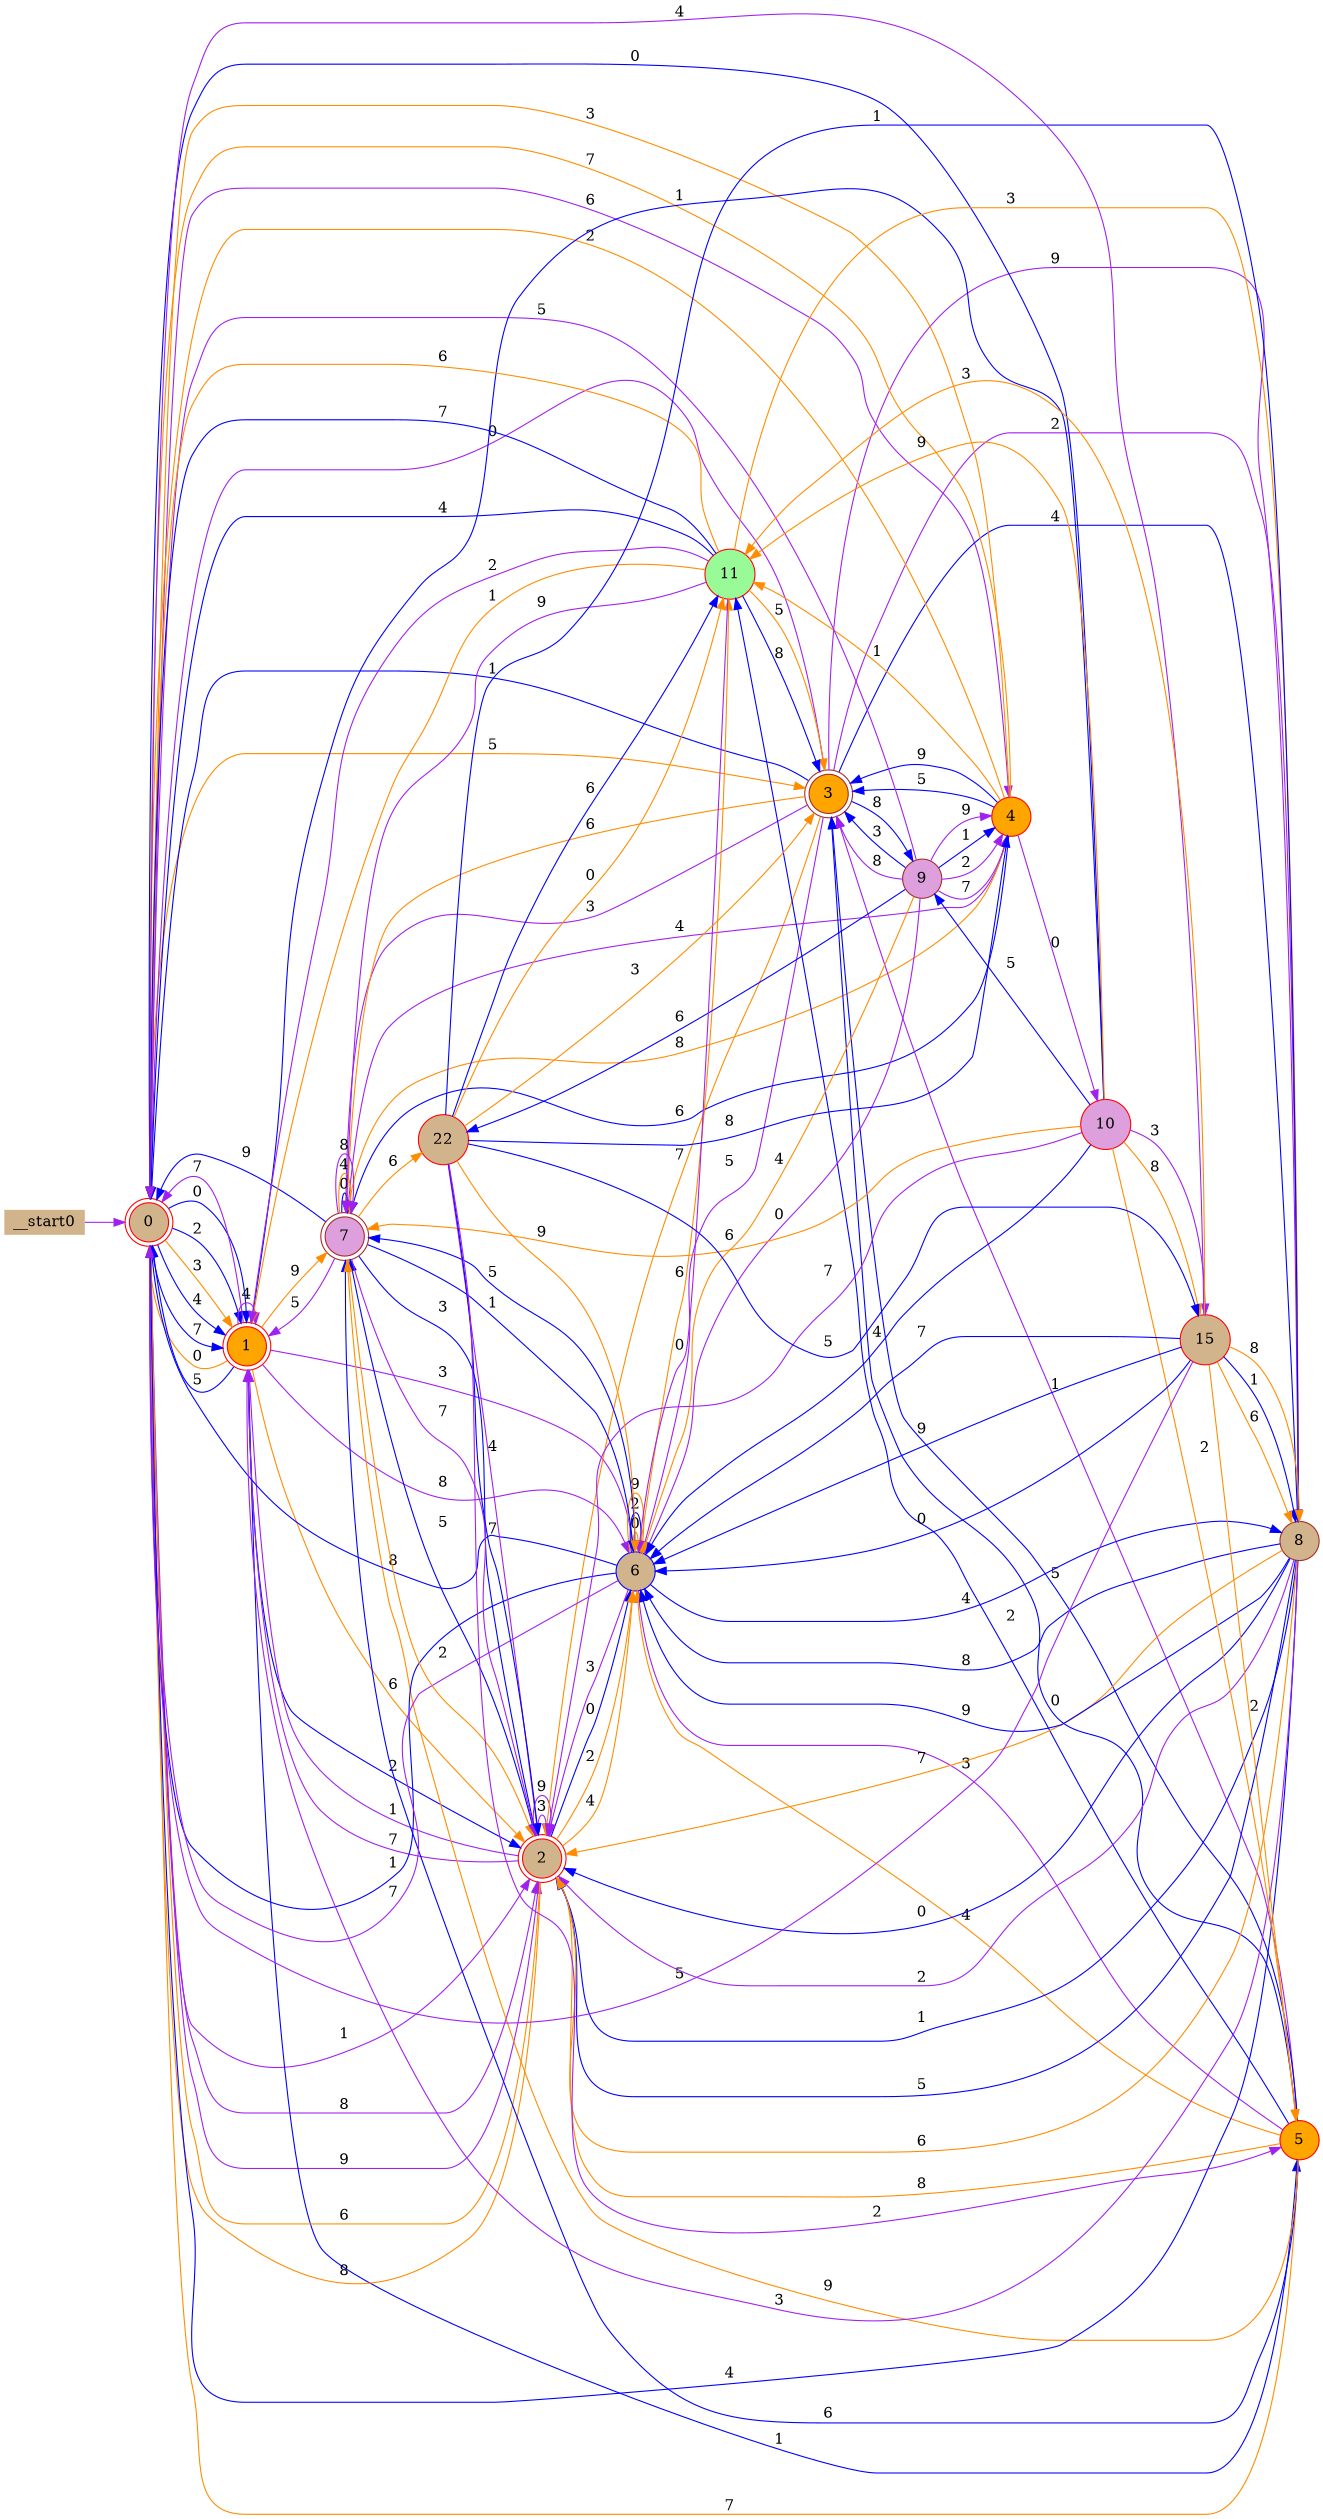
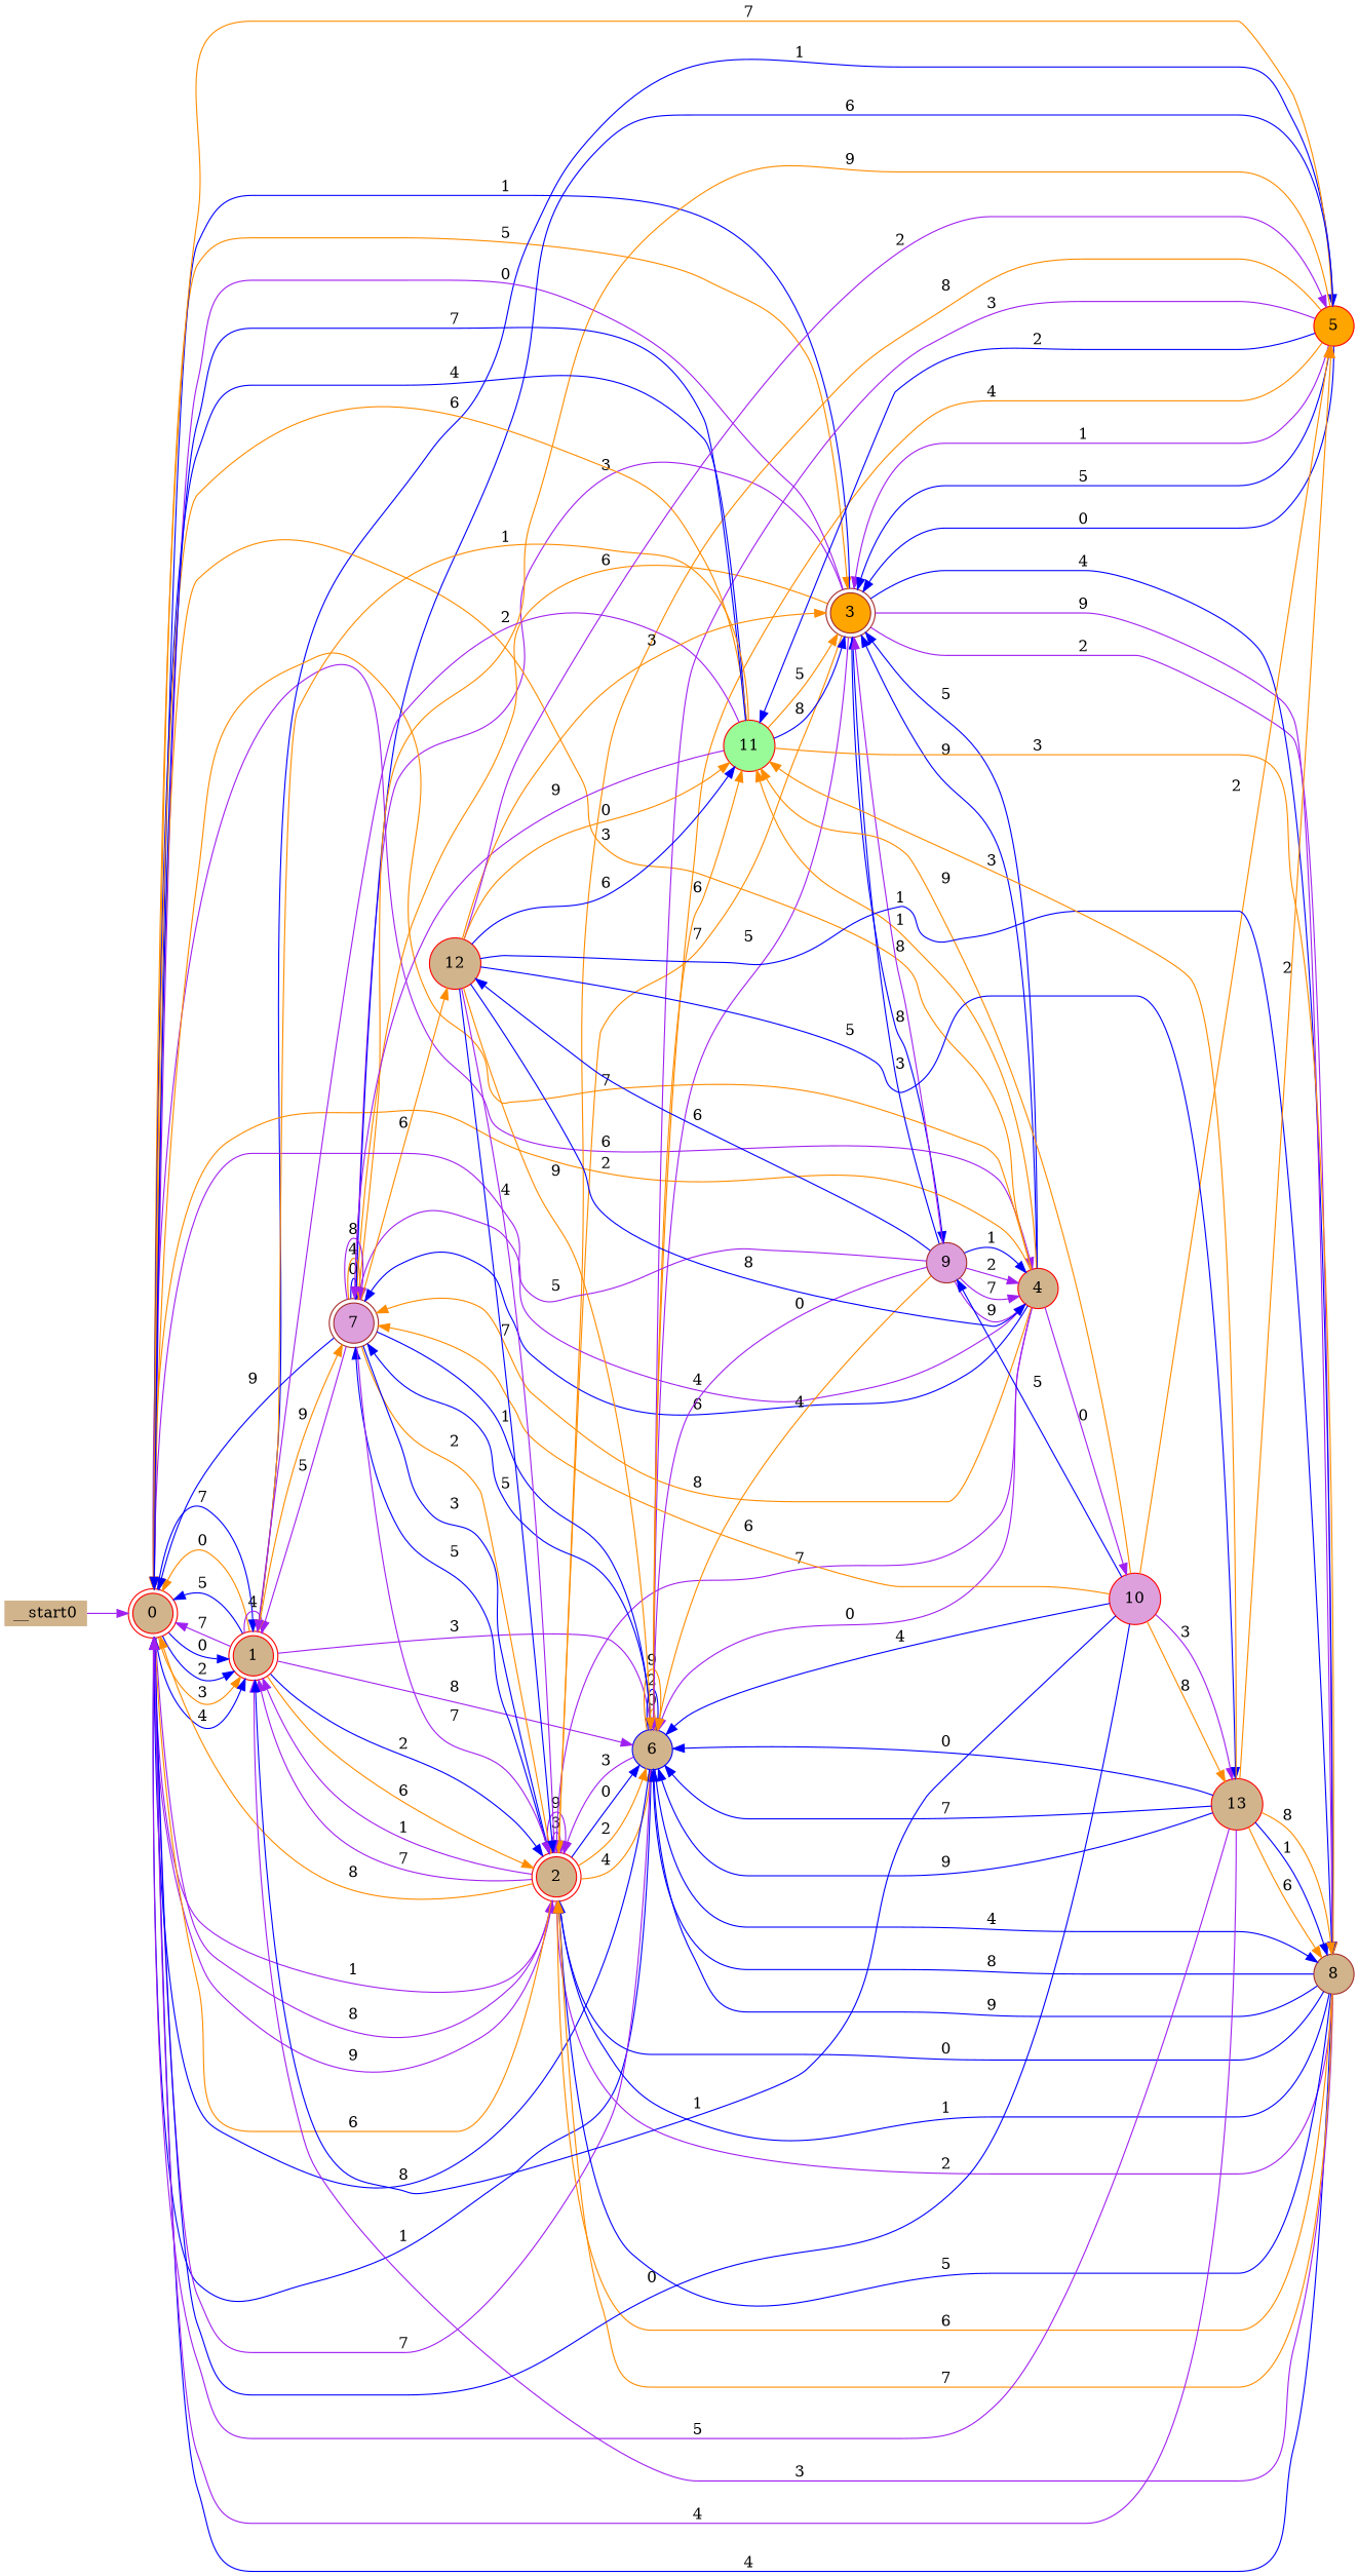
  digraph {
    fontname="DejaVu Serif"
    rankdir=LR
    node [color=red fillcolor=tan fontname="DejaVu Serif" shape=circle style=filled]
    edge [color=blue fontname="DejaVu Serif"]
    n1 [label=0 shape=doublecircle]
-   n2 [fillcolor=orange label=1 shape=doublecircle]
+   n2 [label=1 shape=doublecircle]
    n3 [label=2 shape=doublecircle]
    n4 [color=brown fillcolor=orange label=3 shape=doublecircle]
-   n5 [fillcolor=orange label=4]
+   n5 [label=4]
    n6 [fillcolor=orange label=5]
    n7 [color=blue label=6]
    n8 [color=brown fillcolor=plum label=7 shape=doublecircle]
    n9 [color=brown label=8]
    n10 [color=brown fillcolor=plum label=9]
    n11 [fillcolor=plum label=10]
    n12 [fillcolor=palegreen label=11]
-   n13 [label=22]
-   n14 [label=15]
+   n13 [label=12]
+   n14 [label=13]
    __start0 [color=brown height=0 shape=none width=0]
    n1 -> n2 [label=0]
    n1 -> n2 [label=2]
    n1 -> n2 [color=darkorange label=3]
    n1 -> n2 [label=4]
    n1 -> n2 [label=7]
    n1 -> n3 [color=purple label=1]
    n1 -> n3 [color=purple label=8]
    n1 -> n3 [color=purple label=9]
    n1 -> n4 [color=darkorange label=5]
    n1 -> n5 [color=purple label=6]
    n2 -> n1 [color=darkorange label=0]
    n2 -> n1 [label=5]
    n2 -> n1 [color=purple label=7]
    n2 -> n2 [color=purple label=4]
    n2 -> n3 [label=2]
    n2 -> n3 [color=darkorange label=6]
    n2 -> n6 [label=1]
    n2 -> n7 [color=purple label=3]
    n2 -> n7 [color=purple label=8]
    n2 -> n8 [color=darkorange label=9]
    n3 -> n1 [color=darkorange label=6]
    n3 -> n1 [color=darkorange label=8]
    n3 -> n2 [color=purple label=1]
    n3 -> n2 [color=purple label=7]
    n3 -> n3 [color=purple label=3]
    n3 -> n3 [color=purple label=9]
    n3 -> n7 [label=0]
    n3 -> n7 [color=darkorange label=2]
    n3 -> n7 [color=darkorange label=4]
    n3 -> n8 [label=5]
    n4 -> n1 [color=purple label=0]
    n4 -> n1 [label=1]
    n4 -> n3 [color=darkorange label=7]
    n4 -> n7 [color=purple label=5]
    n4 -> n8 [color=purple label=3]
    n4 -> n8 [color=darkorange label=6]
    n4 -> n9 [color=purple label=2]
    n4 -> n9 [label=4]
    n4 -> n9 [color=purple label=9]
    n4 -> n10 [label=8]
    n5 -> n1 [color=darkorange label=2]
    n5 -> n1 [color=darkorange label=3]
    n5 -> n1 [color=darkorange label=7]
    n5 -> n4 [label=5]
    n5 -> n4 [label=9]
    n5 -> n8 [color=purple label=4]
    n5 -> n8 [label=6]
    n5 -> n8 [color=darkorange label=8]
    n5 -> n11 [color=purple label=0]
    n5 -> n12 [color=darkorange label=1]
    n6 -> n1 [color=darkorange label=7]
    n6 -> n3 [color=darkorange label=8]
    n6 -> n4 [label=0]
    n6 -> n4 [color=purple label=1]
    n6 -> n4 [label=5]
    n6 -> n7 [color=purple label=3]
    n6 -> n7 [color=darkorange label=4]
    n6 -> n8 [label=6]
    n6 -> n8 [color=darkorange label=9]
    n6 -> n12 [label=2]
    n7 -> n1 [label=1]
    n7 -> n1 [color=purple label=7]
    n7 -> n1 [label=8]
    n7 -> n3 [color=purple label=3]
    n7 -> n7 [color=darkorange label=0]
    n7 -> n7 [label=2]
    n7 -> n7 [color=darkorange label=9]
    n7 -> n8 [label=5]
    n7 -> n9 [label=4]
    n7 -> n12 [color=darkorange label=6]
    n8 -> n1 [label=9]
    n8 -> n2 [color=purple label=5]
    n8 -> n3 [color=darkorange label=2]
    n8 -> n3 [label=3]
    n8 -> n3 [color=purple label=7]
    n8 -> n7 [label=1]
    n8 -> n8 [label=0]
    n8 -> n8 [color=darkorange label=4]
    n8 -> n8 [color=purple label=8]
    n8 -> n13 [color=darkorange label=6]
    n9 -> n1 [label=4]
    n9 -> n2 [color=purple label=3]
    n9 -> n3 [label=0]
    n9 -> n3 [label=1]
    n9 -> n3 [color=purple label=2]
    n9 -> n3 [label=5]
    n9 -> n3 [color=darkorange label=6]
    n9 -> n3 [color=darkorange label=7]
    n9 -> n7 [label=8]
    n9 -> n7 [label=9]
    n10 -> n1 [color=purple label=5]
    n10 -> n4 [label=3]
    n10 -> n4 [color=purple label=8]
    n10 -> n5 [label=1]
    n10 -> n5 [color=purple label=2]
    n10 -> n5 [color=purple label=7]
    n10 -> n5 [color=purple label=9]
    n10 -> n7 [color=purple label=0]
    n10 -> n7 [color=darkorange label=4]
    n10 -> n13 [label=6]
    n11 -> n1 [label=0]
    n11 -> n2 [label=1]
-   n11 -> n3 [color=purple label=7]
+   n5 -> n3 [color=purple label=7]
    n11 -> n6 [color=darkorange label=2]
    n11 -> n7 [label=4]
    n11 -> n8 [color=darkorange label=6]
    n11 -> n10 [label=5]
    n11 -> n12 [color=darkorange label=9]
    n11 -> n14 [color=purple label=3]
    n11 -> n14 [color=darkorange label=8]
    n12 -> n1 [label=4]
    n12 -> n1 [color=darkorange label=6]
    n12 -> n1 [label=7]
    n12 -> n2 [color=darkorange label=1]
    n12 -> n2 [color=purple label=2]
    n12 -> n4 [color=darkorange label=5]
    n12 -> n4 [label=8]
-   n12 -> n7 [color=purple label=0]
+   n5 -> n7 [color=purple label=0]
    n12 -> n8 [color=purple label=9]
    n12 -> n9 [color=darkorange label=3]
    n13 -> n3 [color=purple label=4]
    n13 -> n3 [label=7]
    n13 -> n4 [color=darkorange label=3]
    n13 -> n5 [label=8]
    n13 -> n6 [color=purple label=2]
    n13 -> n7 [color=darkorange label=9]
    n13 -> n9 [label=1]
    n13 -> n12 [color=darkorange label=0]
    n13 -> n12 [label=6]
    n13 -> n14 [label=5]
    n14 -> n1 [color=purple label=4]
    n14 -> n1 [color=purple label=5]
    n14 -> n6 [color=darkorange label=2]
    n14 -> n7 [label=0]
    n14 -> n7 [label=7]
    n14 -> n7 [label=9]
    n14 -> n9 [label=1]
    n14 -> n9 [color=darkorange label=6]
    n14 -> n9 [color=darkorange label=8]
    n14 -> n12 [color=darkorange label=3]
    __start0 -> n1 [color=purple]
  }
